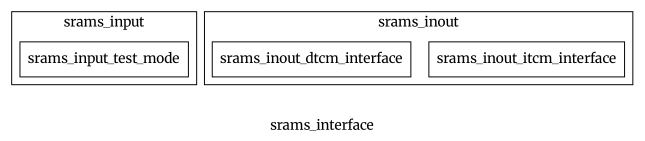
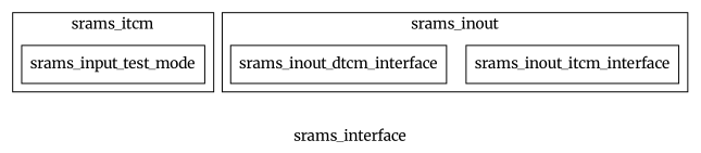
  digraph {
    label=srams_interface
    fontname=Merriweather
    node [color=black fontcolor=black shape=box fontname=Merriweather]
    n1 [label=srams_input_test_mode]
    n2 [label=srams_inout_itcm_interface]
    n3 [label=srams_inout_dtcm_interface]
    subgraph cluster_1 {
      label=srams_output
    }
    subgraph cluster_2 {
-     label=srams_input
+     label=srams_itcm
      n1
    }
    subgraph cluster_3 {
      label=srams_inout
      n2
      n3
    }
  }
